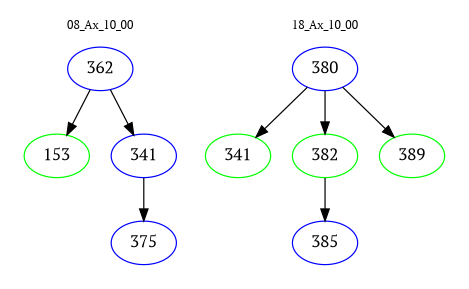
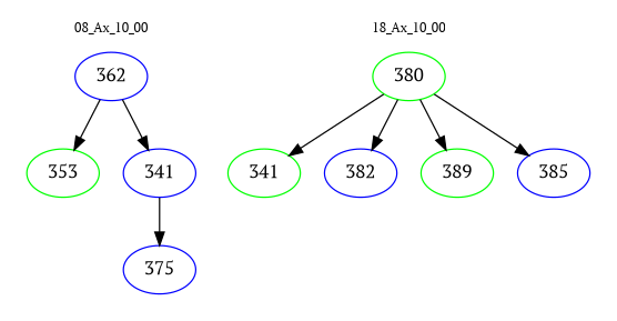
  digraph {
    fontname="PT Serif"
    node [color=blue fontname="PT Serif"]
    edge [color=black fontname="PT Serif"]
    n1 [label=362]
-   n2 [color=green label=153]
+   n2 [color=green label=353]
    n3 [label=341]
    n4 [label=375]
-   n5 [label=380]
+   n5 [color=green label=380]
    n6 [color=green label=341]
-   n7 [color=green label=382]
+   n7 [label=382]
    n8 [color=green label=389]
    n9 [label=385]
    subgraph cluster_1 {
      color=white
      fontsize=10
      label="08_Ax_10_00"
      n1
      n2
      n3
      n4
    }
    subgraph cluster_2 {
      color=white
      fontsize=10
      label="18_Ax_10_00"
      n5
      n6
      n7
      n8
      n9
    }
    n1 -> n2
    n1 -> n3
    n3 -> n4
    n5 -> n6
    n5 -> n7
    n5 -> n8
-   n7 -> n9
+   n5 -> n9
  }
